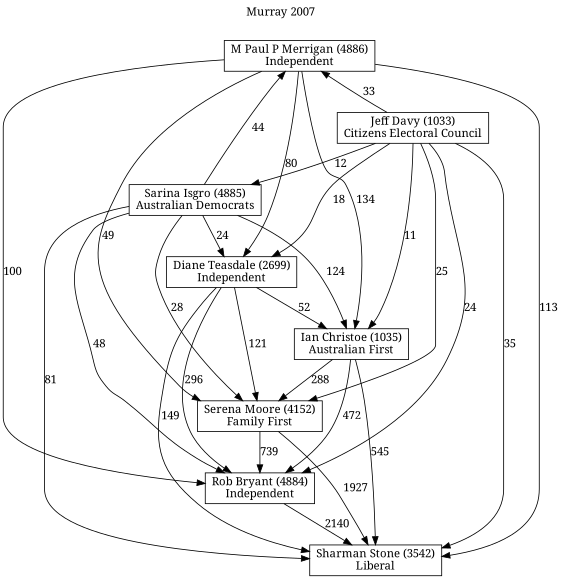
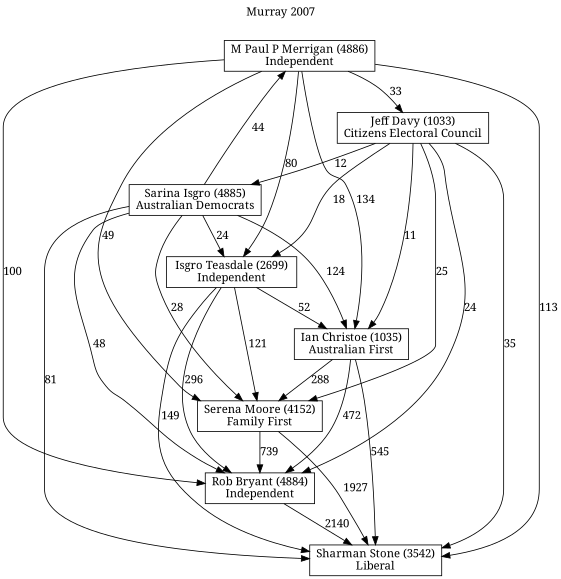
  digraph {
    fontname="Noto Serif"
    label="Murray 2007"
    labelloc=t
    mclimit=10
    node [fontname="Noto Serif" shape=box]
    edge [fontname="Noto Serif"]
    n1 [label="Sharman Stone (3542)\nLiberal"]
    n2 [label="Rob Bryant (4884)\nIndependent"]
    n3 [label="Serena Moore (4152)\nFamily First"]
    n4 [label="Ian Christoe (1035)\nAustralian First"]
-   n5 [label="Diane Teasdale (2699)\nIndependent"]
+   n5 [label="Isgro Teasdale (2699)\nIndependent"]
    n6 [label="M Paul P Merrigan (4886)\nIndependent"]
    n7 [label="Sarina Isgro (4885)\nAustralian Democrats"]
    n8 [label="Jeff Davy (1033)\nCitizens Electoral Council"]
    n2 -> n1 [label=2140]
    n3 -> n1 [label=1927]
    n3 -> n2 [label=739]
    n4 -> n1 [label=545]
    n4 -> n2 [label=472]
    n4 -> n3 [label=288]
    n5 -> n1 [label=149]
    n5 -> n2 [label=296]
    n5 -> n3 [label=121]
    n5 -> n4 [label=52]
    n6 -> n1 [label=113]
    n6 -> n2 [label=100]
    n6 -> n3 [label=49]
    n6 -> n4 [label=134]
    n6 -> n5 [label=80]
    n7 -> n1 [label=81]
    n7 -> n2 [label=48]
    n7 -> n3 [label=28]
    n7 -> n4 [label=124]
    n7 -> n5 [label=24]
    n7 -> n6 [label=44]
    n8 -> n1 [label=35]
    n8 -> n2 [label=24]
    n8 -> n3 [label=25]
    n8 -> n4 [label=11]
    n8 -> n5 [label=18]
-   n8 -> n6 [label=33]
+   n6 -> n8 [label=33]
    n8 -> n7 [label=12]
  }
